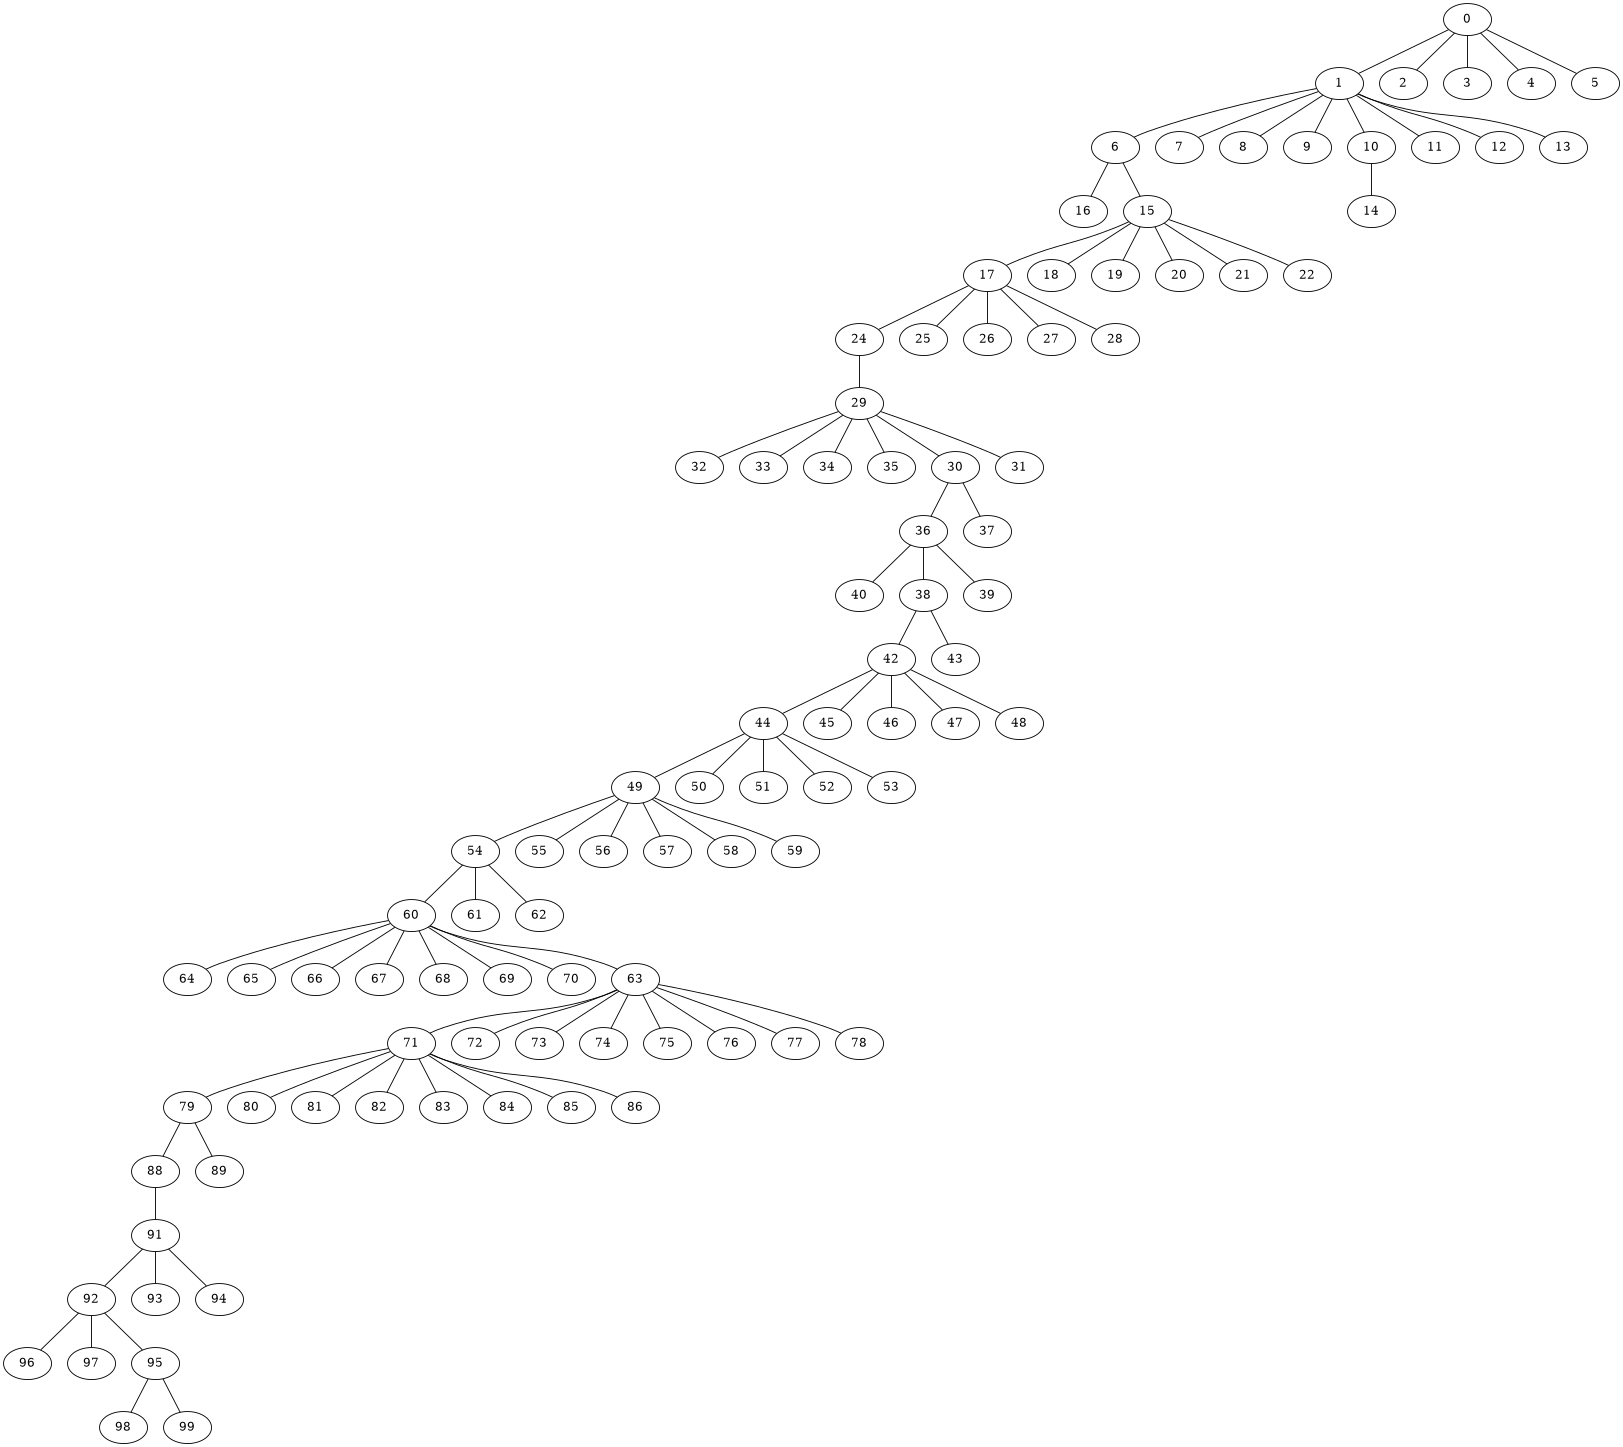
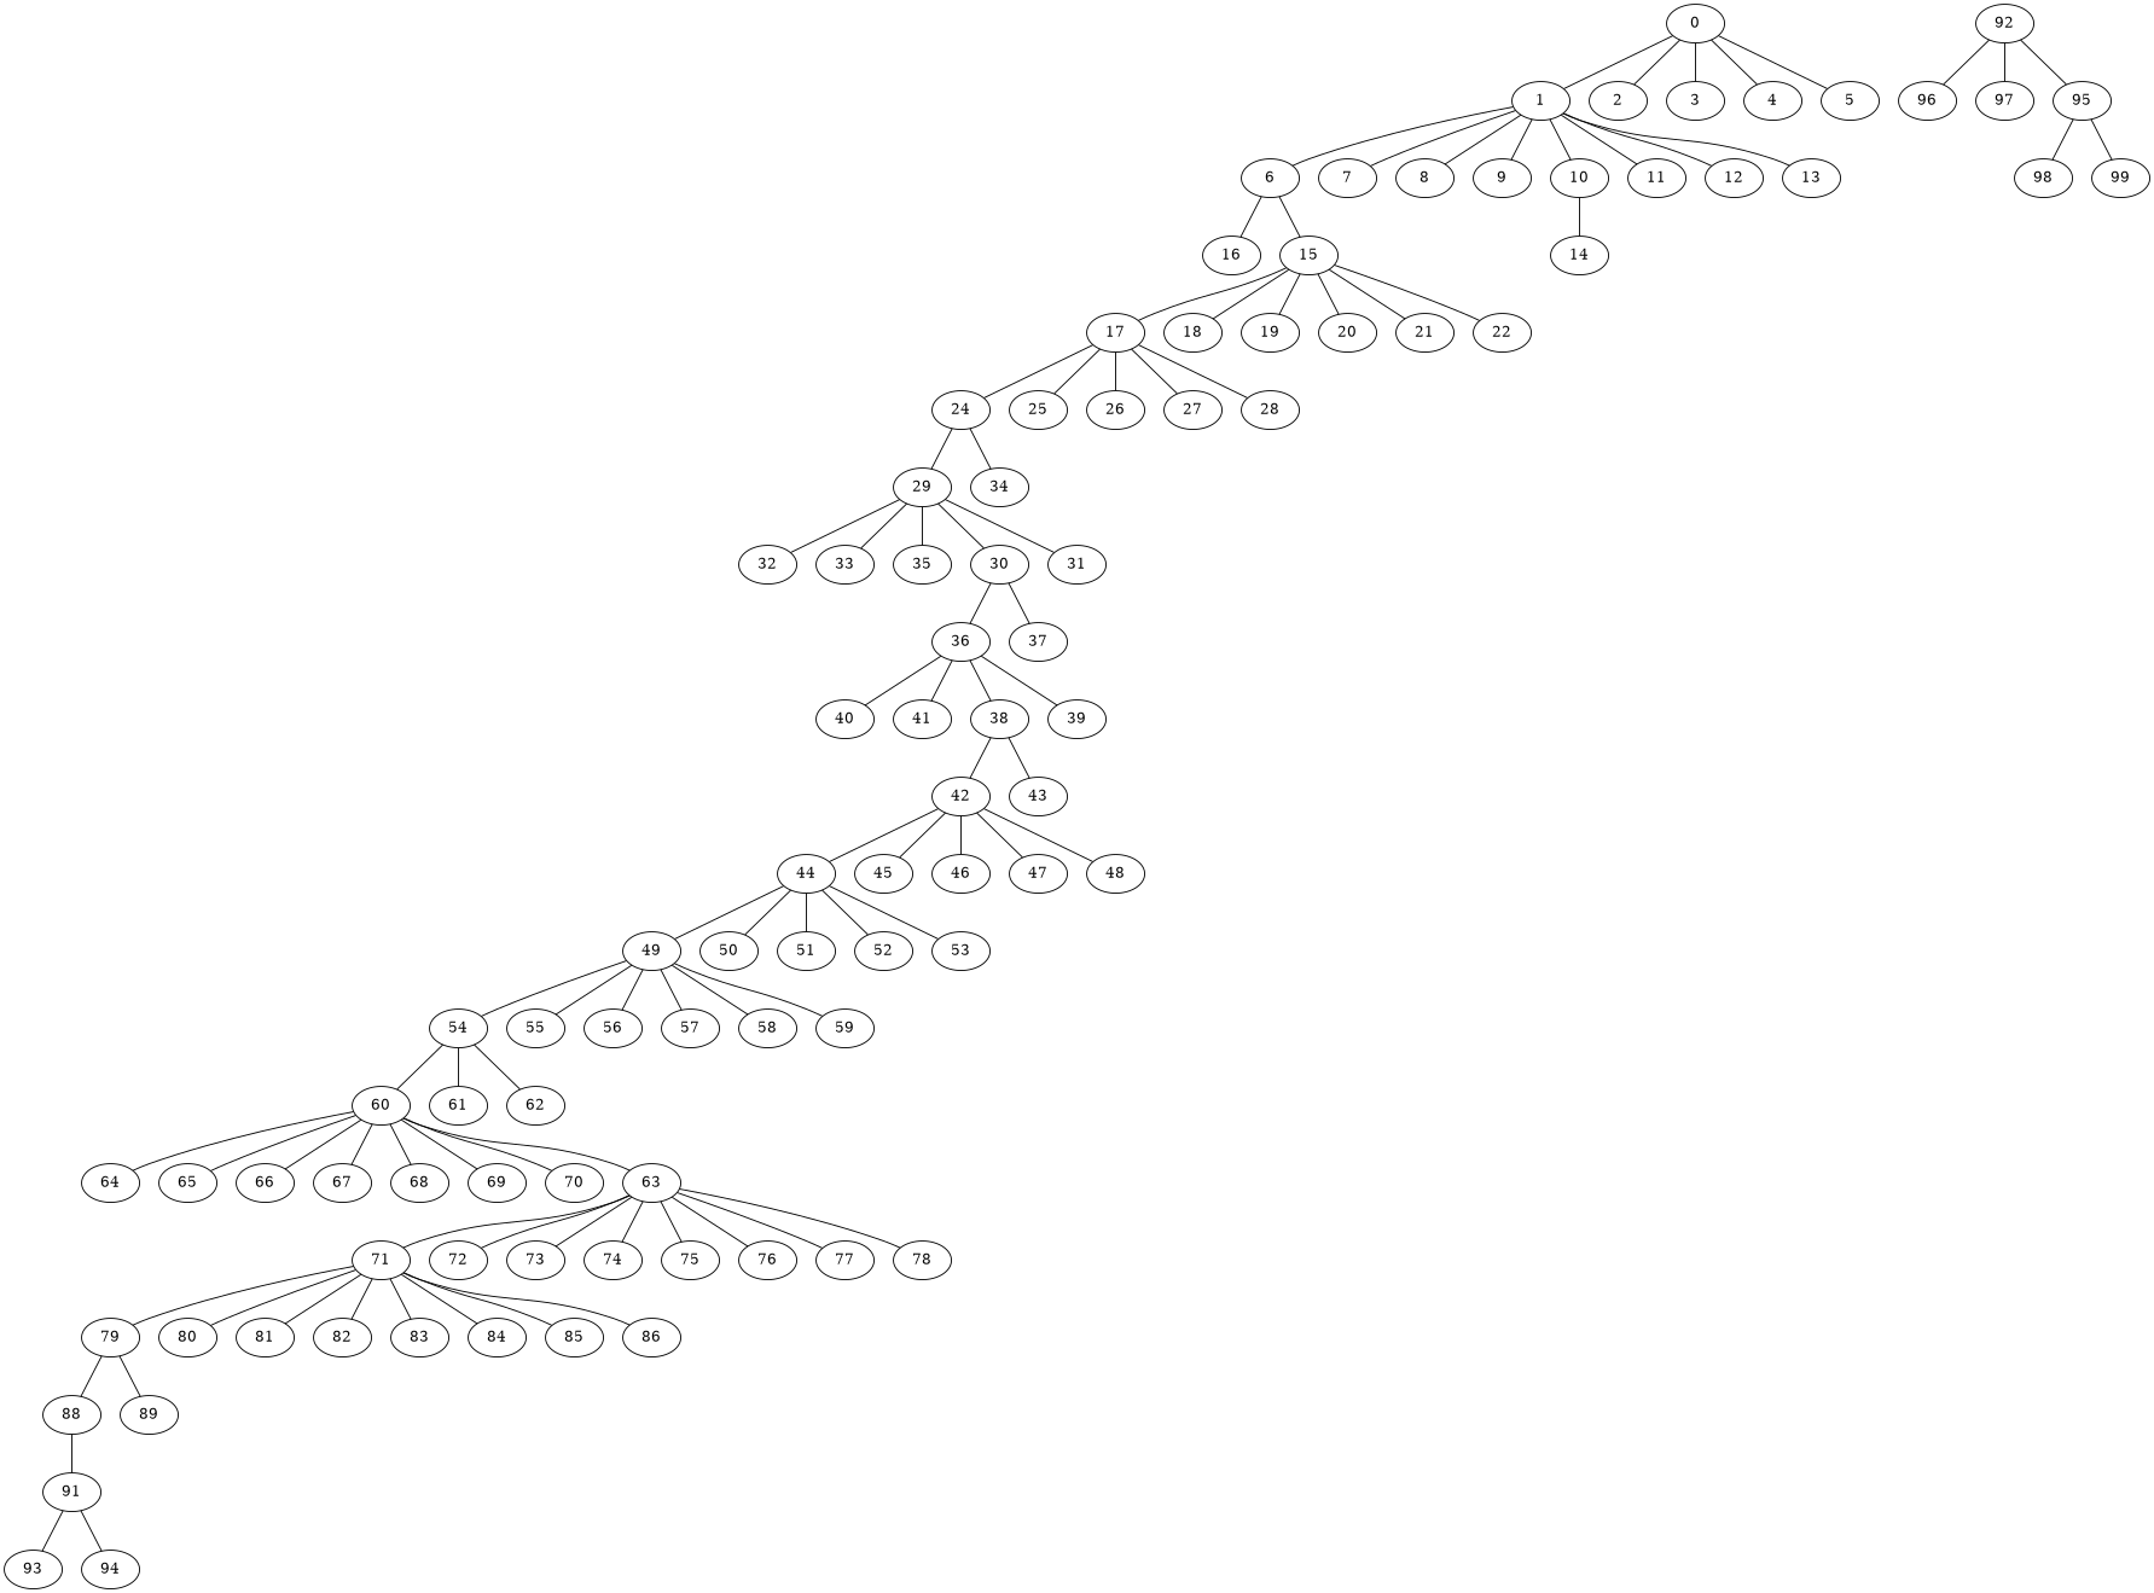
  graph {
    0
    1
    2
    3
    4
    5
    6
    7
    8
    9
    10
    11
    12
    13
    16
    15
    14
    17
    18
    19
    20
    21
    22
    24
    25
    26
    27
    28
    29
    32
    33
    34
    35
    30
    31
    36
    37
    40
+   41
    38
    39
    42
    43
    44
    45
    46
    47
    48
    49
    50
    51
    52
    53
    54
    55
    56
    57
    58
    59
    60
    61
    62
    64
    65
    66
    67
    68
    69
    70
    63
    71
    72
    73
    74
    75
    76
    77
    78
    79
    80
    81
    82
    83
    84
    85
    86
    88
    89
    91
    92
    93
    94
    96
    97
    95
    98
    99
    0 -- 1
    0 -- 2
    0 -- 3
    0 -- 4
    0 -- 5
    1 -- 6
    1 -- 7
    1 -- 8
    1 -- 9
    1 -- 10
    1 -- 11
    1 -- 12
    1 -- 13
    6 -- 16
    6 -- 15
    10 -- 14
    15 -- 17
    15 -- 18
    15 -- 19
    15 -- 20
    15 -- 21
    15 -- 22
    17 -- 24
    17 -- 25
    17 -- 26
    17 -- 27
    17 -- 28
    24 -- 29
    29 -- 32
    29 -- 33
-   29 -- 34
+   24 -- 34
    29 -- 35
    29 -- 30
    29 -- 31
    30 -- 36
    30 -- 37
    36 -- 40
+   36 -- 41
    36 -- 38
    36 -- 39
    38 -- 42
    38 -- 43
    42 -- 44
    42 -- 45
    42 -- 46
    42 -- 47
    42 -- 48
    44 -- 49
    44 -- 50
    44 -- 51
    44 -- 52
    44 -- 53
    49 -- 54
    49 -- 55
    49 -- 56
    49 -- 57
    49 -- 58
    49 -- 59
    54 -- 60
    54 -- 61
    54 -- 62
    60 -- 64
    60 -- 65
    60 -- 66
    60 -- 67
    60 -- 68
    60 -- 69
    60 -- 70
    60 -- 63
    63 -- 71
    63 -- 72
    63 -- 73
    63 -- 74
    63 -- 75
    63 -- 76
    63 -- 77
    63 -- 78
    71 -- 79
    71 -- 80
    71 -- 81
    71 -- 82
    71 -- 83
    71 -- 84
    71 -- 85
    71 -- 86
    79 -- 88
    79 -- 89
    88 -- 91
-   91 -- 92
    91 -- 93
    91 -- 94
    92 -- 96
    92 -- 97
    92 -- 95
    95 -- 98
    95 -- 99
  }
